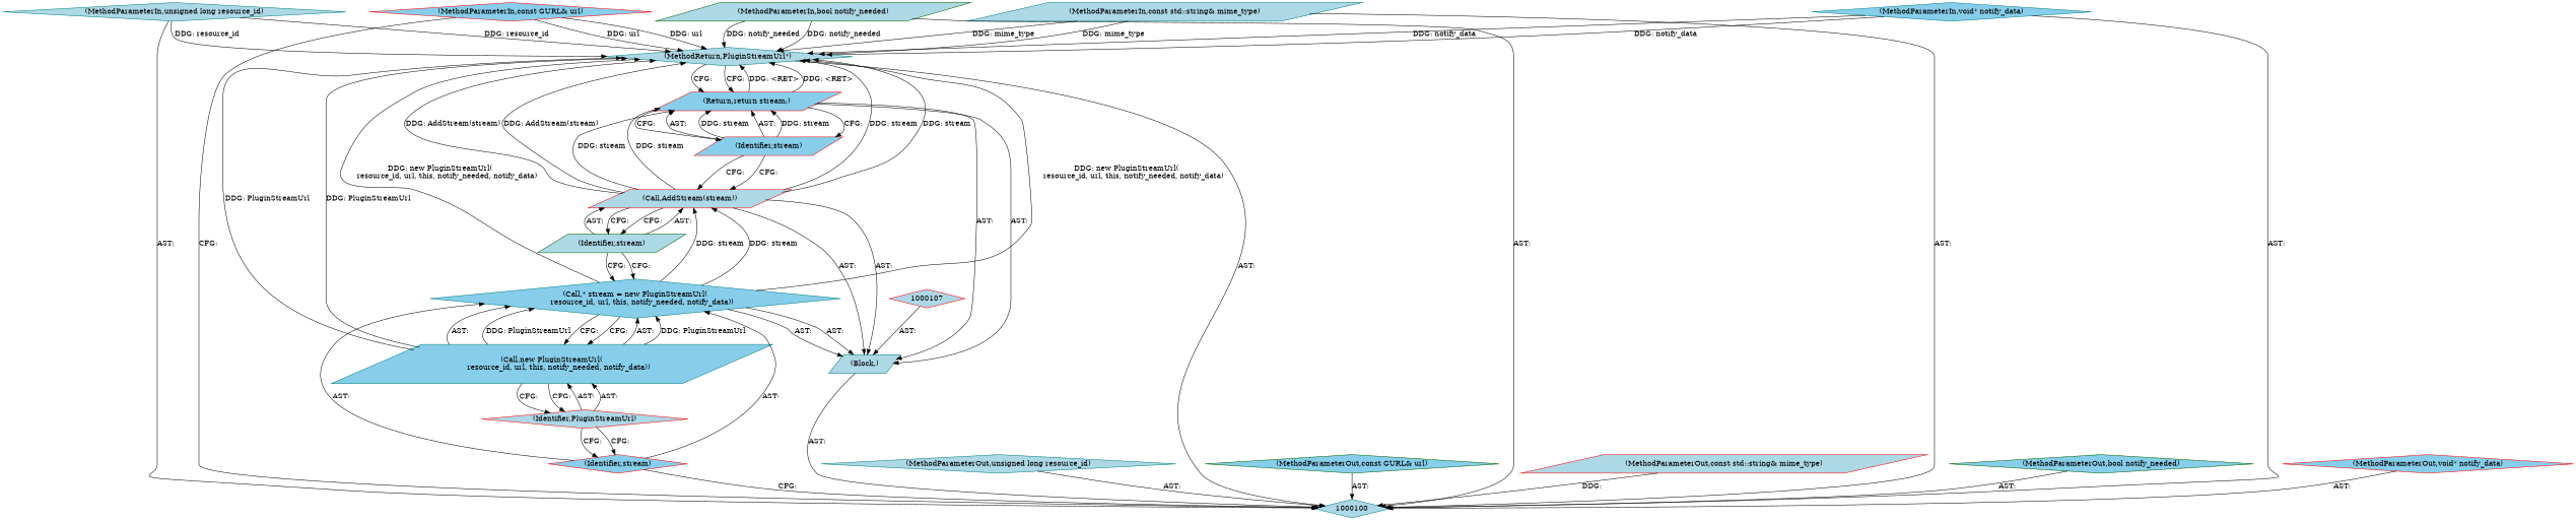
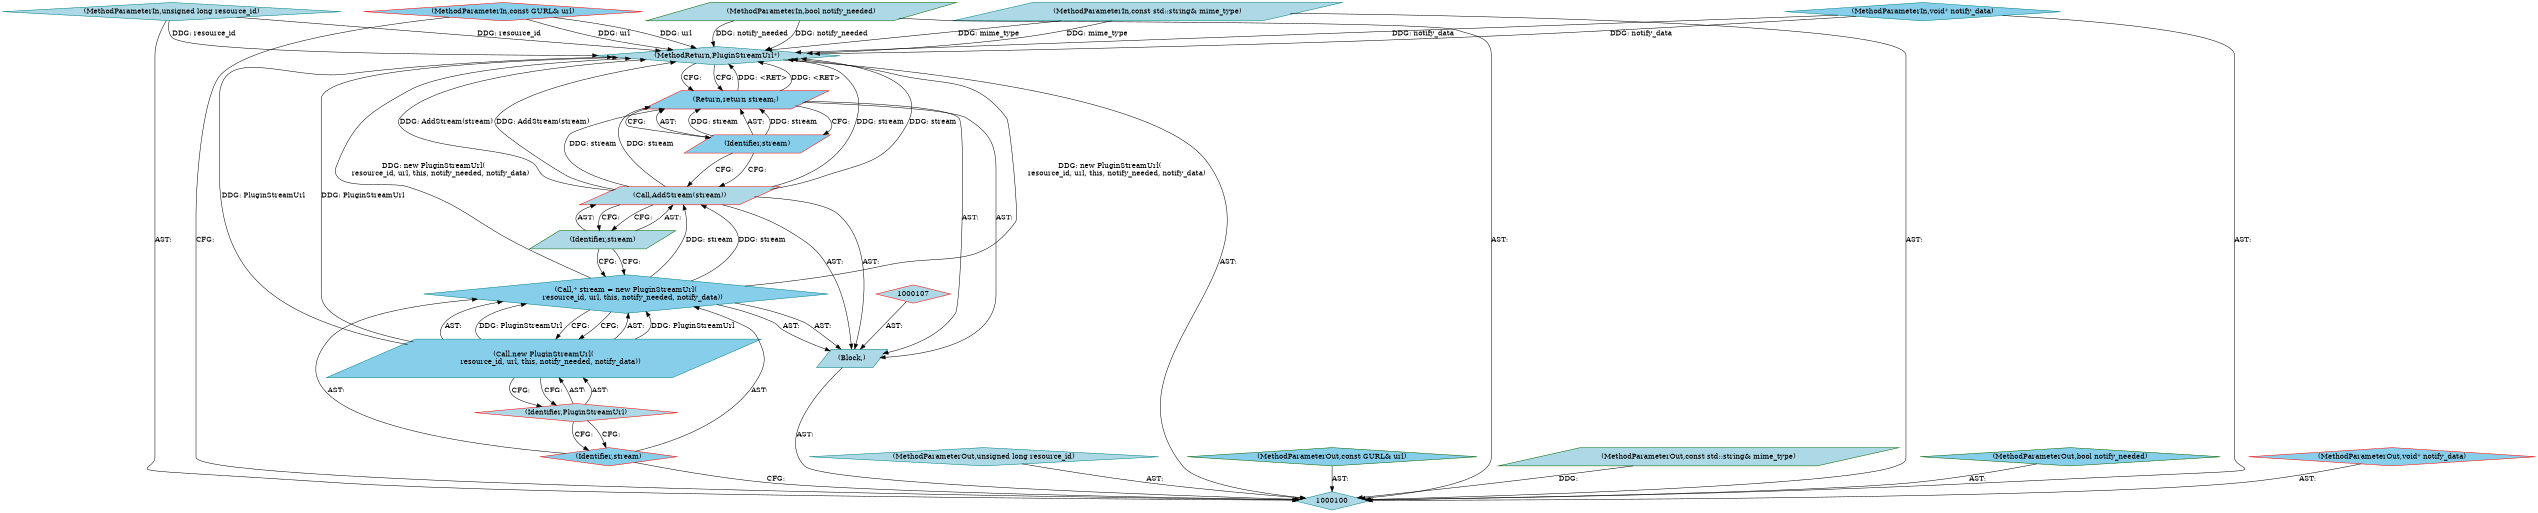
  digraph {
    node [color=teal fillcolor=lightblue shape=diamond style=filled]
    n1 [label="(MethodReturn,PluginStreamUrl*)"]
    n2 [color=red fillcolor=skyblue label="(Return,return stream;)" shape=parallelogram]
    1000100
    n4 [color=red fillcolor=skyblue label="(Identifier,stream)" shape=parallelogram]
    n5 [label="(Block,)" shape=parallelogram]
    n6 [label="(MethodParameterIn,unsigned long resource_id)"]
    n7 [label="(MethodParameterOut,unsigned long resource_id)"]
    n8 [color=red label="(Call,AddStream(stream))" shape=parallelogram]
    n9 [color=darkgreen label="(Identifier,stream)" shape=parallelogram]
    n10 [color=red fillcolor=skyblue label="(MethodParameterIn,const GURL& url)"]
    n11 [color=darkgreen fillcolor=skyblue label="(MethodParameterOut,const GURL& url)"]
    n12 [label="(MethodParameterIn,const std::string& mime_type)" shape=parallelogram]
-   n13 [color=red label="(MethodParameterOut,const std::string& mime_type)" shape=parallelogram]
+   n13 [color=darkgreen label="(MethodParameterOut,const std::string& mime_type)" shape=parallelogram]
    n14 [color=darkgreen label="(MethodParameterIn,bool notify_needed)" shape=parallelogram]
    n15 [color=darkgreen fillcolor=skyblue label="(MethodParameterOut,bool notify_needed)"]
    n16 [fillcolor=skyblue label="(MethodParameterIn,void* notify_data)"]
    n17 [color=red fillcolor=skyblue label="(MethodParameterOut,void* notify_data)"]
    n18 [fillcolor=skyblue label="(Call,* stream = new PluginStreamUrl(\n      resource_id, url, this, notify_needed, notify_data))"]
    n19 [fillcolor=skyblue label="(Call,new PluginStreamUrl(\n      resource_id, url, this, notify_needed, notify_data))" shape=parallelogram]
    n20 [color=red label="(Identifier,PluginStreamUrl)"]
    n21 [color=red fillcolor=skyblue label="(Identifier,stream)"]
    1000107 [color=red]
    n1 -> n2 [label="CFG: "]
    n1 -> n2 [label="CFG: "]
    n1 -> 1000100 [label="AST: "]
    n2 -> n1 [label="DDG: <RET>"]
    n2 -> n1 [label="DDG: <RET>"]
    n2 -> n4 [label="CFG: "]
    n2 -> n4 [label="CFG: "]
    n2 -> n5 [label="AST: "]
    n2 -> n5 [label="AST: "]
    n4 -> n2 [label="AST: "]
    n4 -> n2 [label="DDG: stream"]
    n4 -> n2 [label="AST: "]
    n4 -> n2 [label="DDG: stream"]
    n4 -> n8 [label="CFG: "]
    n4 -> n8 [label="CFG: "]
    n5 -> 1000100 [label="AST: "]
    n6 -> n1 [label="DDG: resource_id"]
    n6 -> n1 [label="DDG: resource_id"]
    n6 -> 1000100 [label="AST: "]
    n7 -> 1000100 [label="AST: "]
    n8 -> n1 [label="DDG: AddStream(stream)"]
    n8 -> n1 [label="DDG: stream"]
    n8 -> n1 [label="DDG: AddStream(stream)"]
    n8 -> n1 [label="DDG: stream"]
    n8 -> n2 [label="DDG: stream"]
    n8 -> n2 [label="DDG: stream"]
    n8 -> n5 [label="AST: "]
    n8 -> n5 [label="AST: "]
    n8 -> n9 [label="CFG: "]
    n8 -> n9 [label="CFG: "]
    n9 -> n8 [label="AST: "]
    n9 -> n8 [label="AST: "]
    n9 -> n18 [label="CFG: "]
    n9 -> n18 [label="CFG: "]
    n10 -> n1 [label="DDG: url"]
    n10 -> n1 [label="DDG: url"]
    n10 -> 1000100 [label="CFG: "]
    n11 -> 1000100 [label="AST: "]
    n12 -> n1 [label="DDG: mime_type"]
    n12 -> n1 [label="DDG: mime_type"]
    n12 -> 1000100 [label="AST: "]
    n13 -> 1000100 [label="DDG: "]
    n14 -> n1 [label="DDG: notify_needed"]
    n14 -> n1 [label="DDG: notify_needed"]
    n14 -> 1000100 [label="AST: "]
    n15 -> 1000100 [label="AST: "]
    n16 -> n1 [label="DDG: notify_data"]
    n16 -> n1 [label="DDG: notify_data"]
    n16 -> 1000100 [label="AST: "]
    n17 -> 1000100 [label="AST: "]
    n18 -> n1 [label="DDG: new PluginStreamUrl(\n      resource_id, url, this, notify_needed, notify_data)"]
    n18 -> n1 [label="DDG: new PluginStreamUrl(\n      resource_id, url, this, notify_needed, notify_data)"]
    n18 -> n5 [label="AST: "]
    n18 -> n5 [label="AST: "]
    n18 -> n8 [label="DDG: stream"]
    n18 -> n8 [label="DDG: stream"]
    n18 -> n19 [label="CFG: "]
    n18 -> n19 [label="CFG: "]
    n19 -> n1 [label="DDG: PluginStreamUrl"]
    n19 -> n1 [label="DDG: PluginStreamUrl"]
    n19 -> n18 [label="AST: "]
    n19 -> n18 [label="DDG: PluginStreamUrl"]
    n19 -> n18 [label="AST: "]
    n19 -> n18 [label="DDG: PluginStreamUrl"]
    n19 -> n20 [label="CFG: "]
    n19 -> n20 [label="CFG: "]
    n20 -> n19 [label="AST: "]
    n20 -> n19 [label="AST: "]
    n20 -> n21 [label="CFG: "]
    n20 -> n21 [label="CFG: "]
    n21 -> 1000100 [label="CFG: "]
    n21 -> n18 [label="AST: "]
    n21 -> n18 [label="AST: "]
    1000107 -> n5 [label="AST: "]
  }
